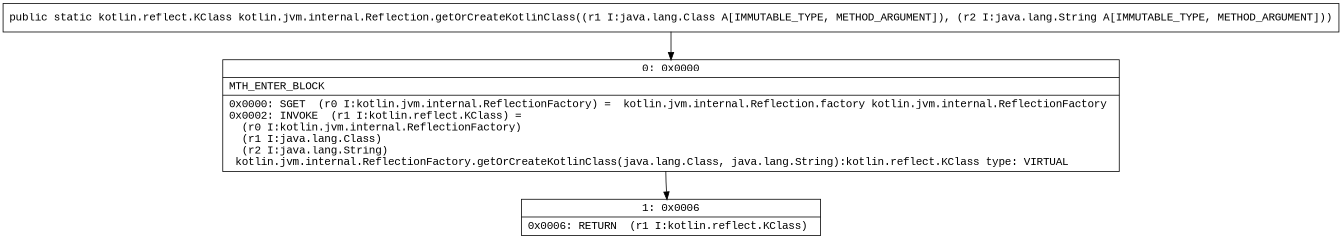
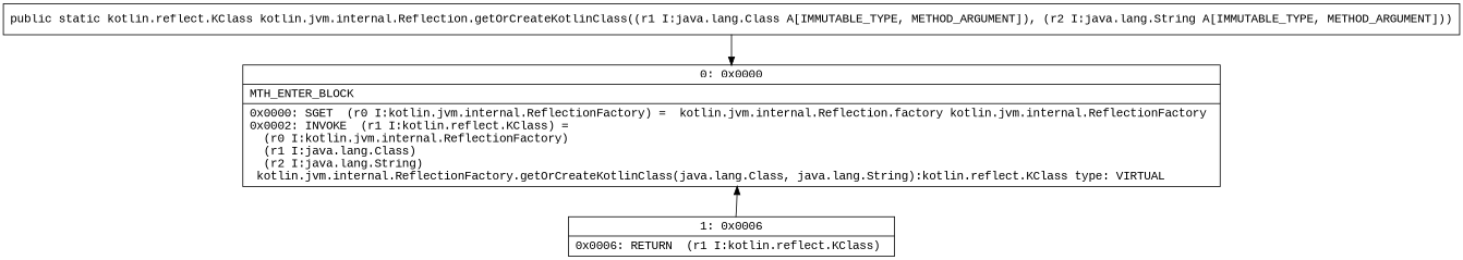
  digraph {
    fontname="Liberation Mono"
    node [shape=record fontname="Liberation Mono"]
    edge [fontname="Liberation Mono"]
    n1 [label="{0\:\ 0x0000|MTH_ENTER_BLOCK\l|0x0000: SGET  (r0 I:kotlin.jvm.internal.ReflectionFactory) =  kotlin.jvm.internal.Reflection.factory kotlin.jvm.internal.ReflectionFactory \l0x0002: INVOKE  (r1 I:kotlin.reflect.KClass) = \l  (r0 I:kotlin.jvm.internal.ReflectionFactory)\l  (r1 I:java.lang.Class)\l  (r2 I:java.lang.String)\l kotlin.jvm.internal.ReflectionFactory.getOrCreateKotlinClass(java.lang.Class, java.lang.String):kotlin.reflect.KClass type: VIRTUAL \l}"]
    n2 [label="{1\:\ 0x0006|0x0006: RETURN  (r1 I:kotlin.reflect.KClass) \l}"]
    n3 [label="{public static kotlin.reflect.KClass kotlin.jvm.internal.Reflection.getOrCreateKotlinClass((r1 I:java.lang.Class A[IMMUTABLE_TYPE, METHOD_ARGUMENT]), (r2 I:java.lang.String A[IMMUTABLE_TYPE, METHOD_ARGUMENT])) }"]
-   n1 -> n2
+   n2 -> n1
    n3 -> n1
  }
